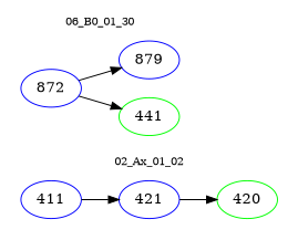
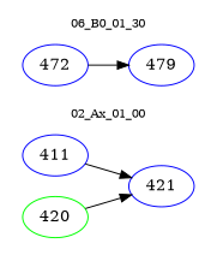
  digraph {
    rankdir=LR
    node [color=blue]
    edge [color=black]
    n1 [label=421]
    n2 [label=411]
    n3 [color=green label=420]
-   n4 [label=872]
-   n5 [color=green label=441]
-   n6 [label=879]
+   n4 [label=472]
+   n6 [label=479]
    subgraph cluster_1 {
      color=white
      fontsize=10
-     label="02_Ax_01_02"
+     label="02_Ax_01_00"
      n1
      n2
      n3
    }
    subgraph cluster_2 {
      color=white
      fontsize=10
      label="06_B0_01_30"
      n4
-     n5
      n6
    }
-   n1 -> n3
+   n3 -> n1
    n2 -> n1
-   n4 -> n5
    n4 -> n6
  }
